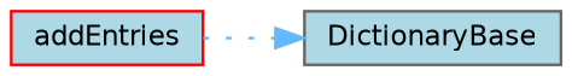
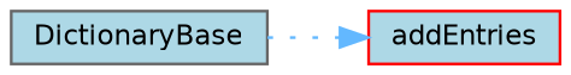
  digraph {
    rankdir=LR
    node [fillcolor=lightblue fontname=Helvetica fontsize=10 shape=box style=filled]
    n1 [color=gray40 fontcolor=black height=0.2 label=DictionaryBase width=0.4]
    n2 [color=red height=0.2 label=addEntries width=0.4]
-   n2 -> n1 [color=steelblue1 fontname=Helvetica fontsize=10 labelfontname=Helvetica labelfontsize=10 style=dotted]
+   n1 -> n2 [color=steelblue1 fontname=Helvetica fontsize=10 labelfontname=Helvetica labelfontsize=10 style=dotted]
  }
